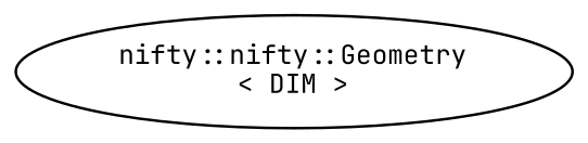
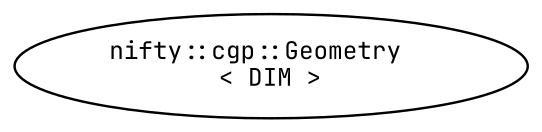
  digraph {
    rankdir=LR
    fontname="JetBrains Mono"
-   n1 [color=black fillcolor=white fontname="JetBrains Mono" fontsize=10 height=0.2 label="nifty::nifty::Geometry\l\< DIM \>" shape=ellipse style=filled width=0.4]
+   n1 [color=black fillcolor=white fontname="JetBrains Mono" fontsize=10 height=0.2 label="nifty::cgp::Geometry\l\< DIM \>" shape=ellipse style=filled width=0.4]
  }
